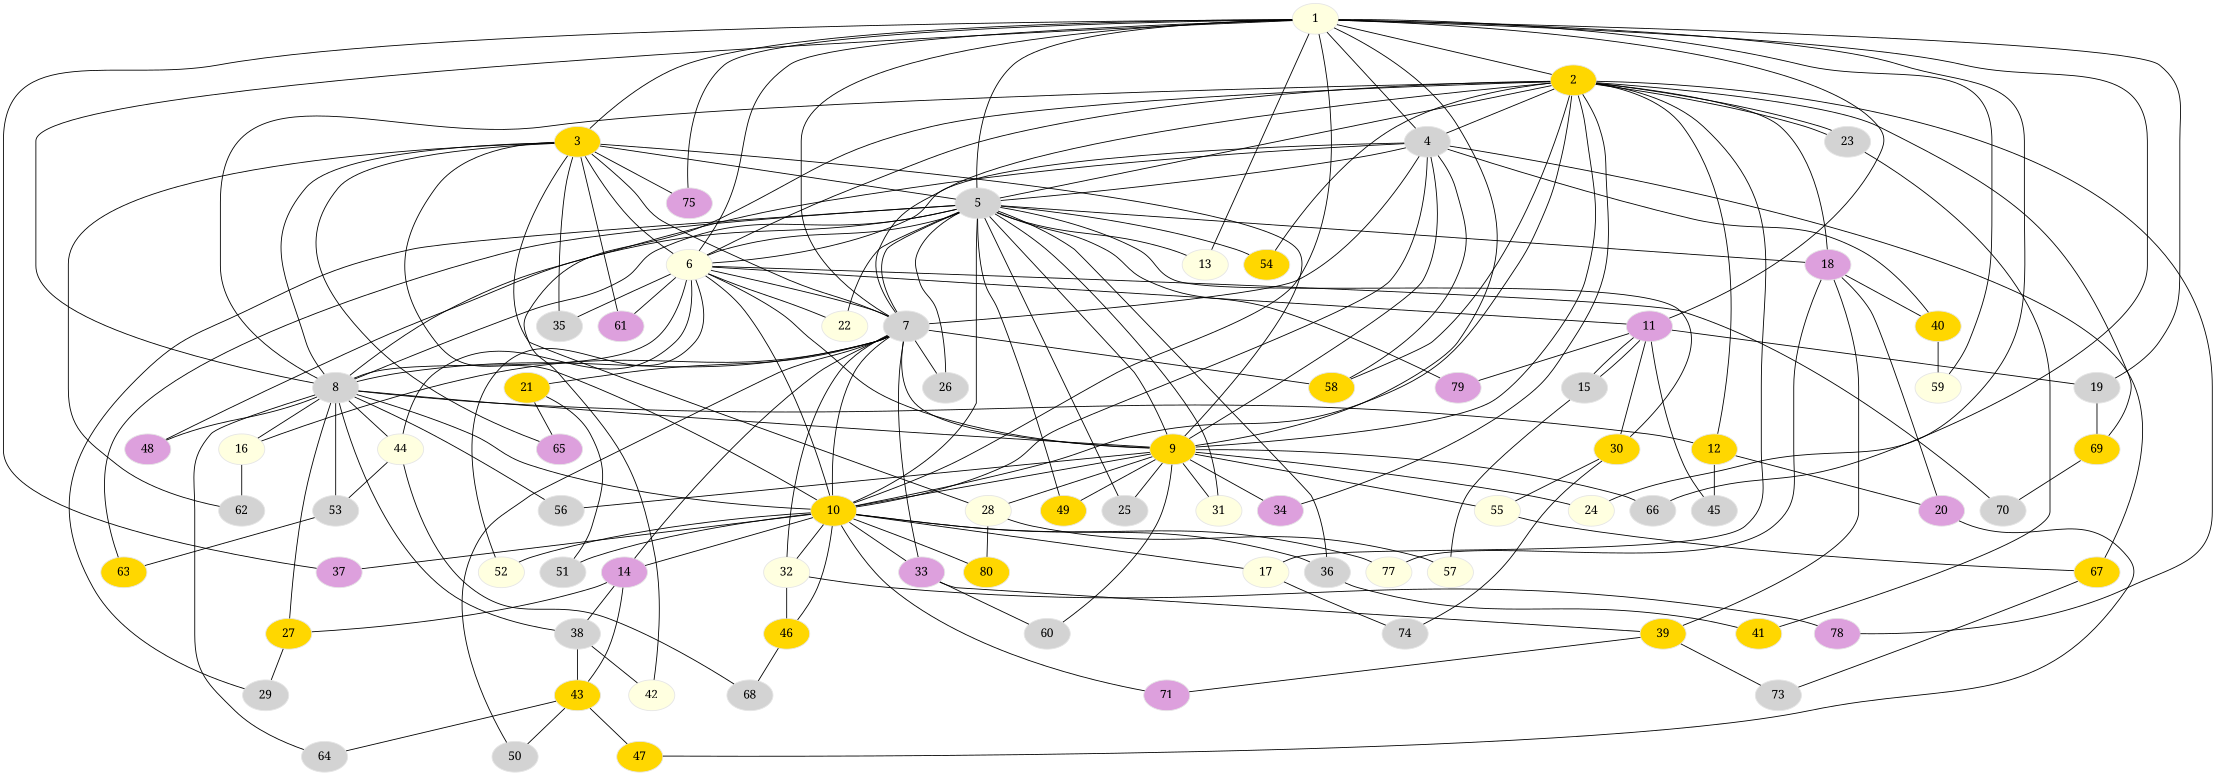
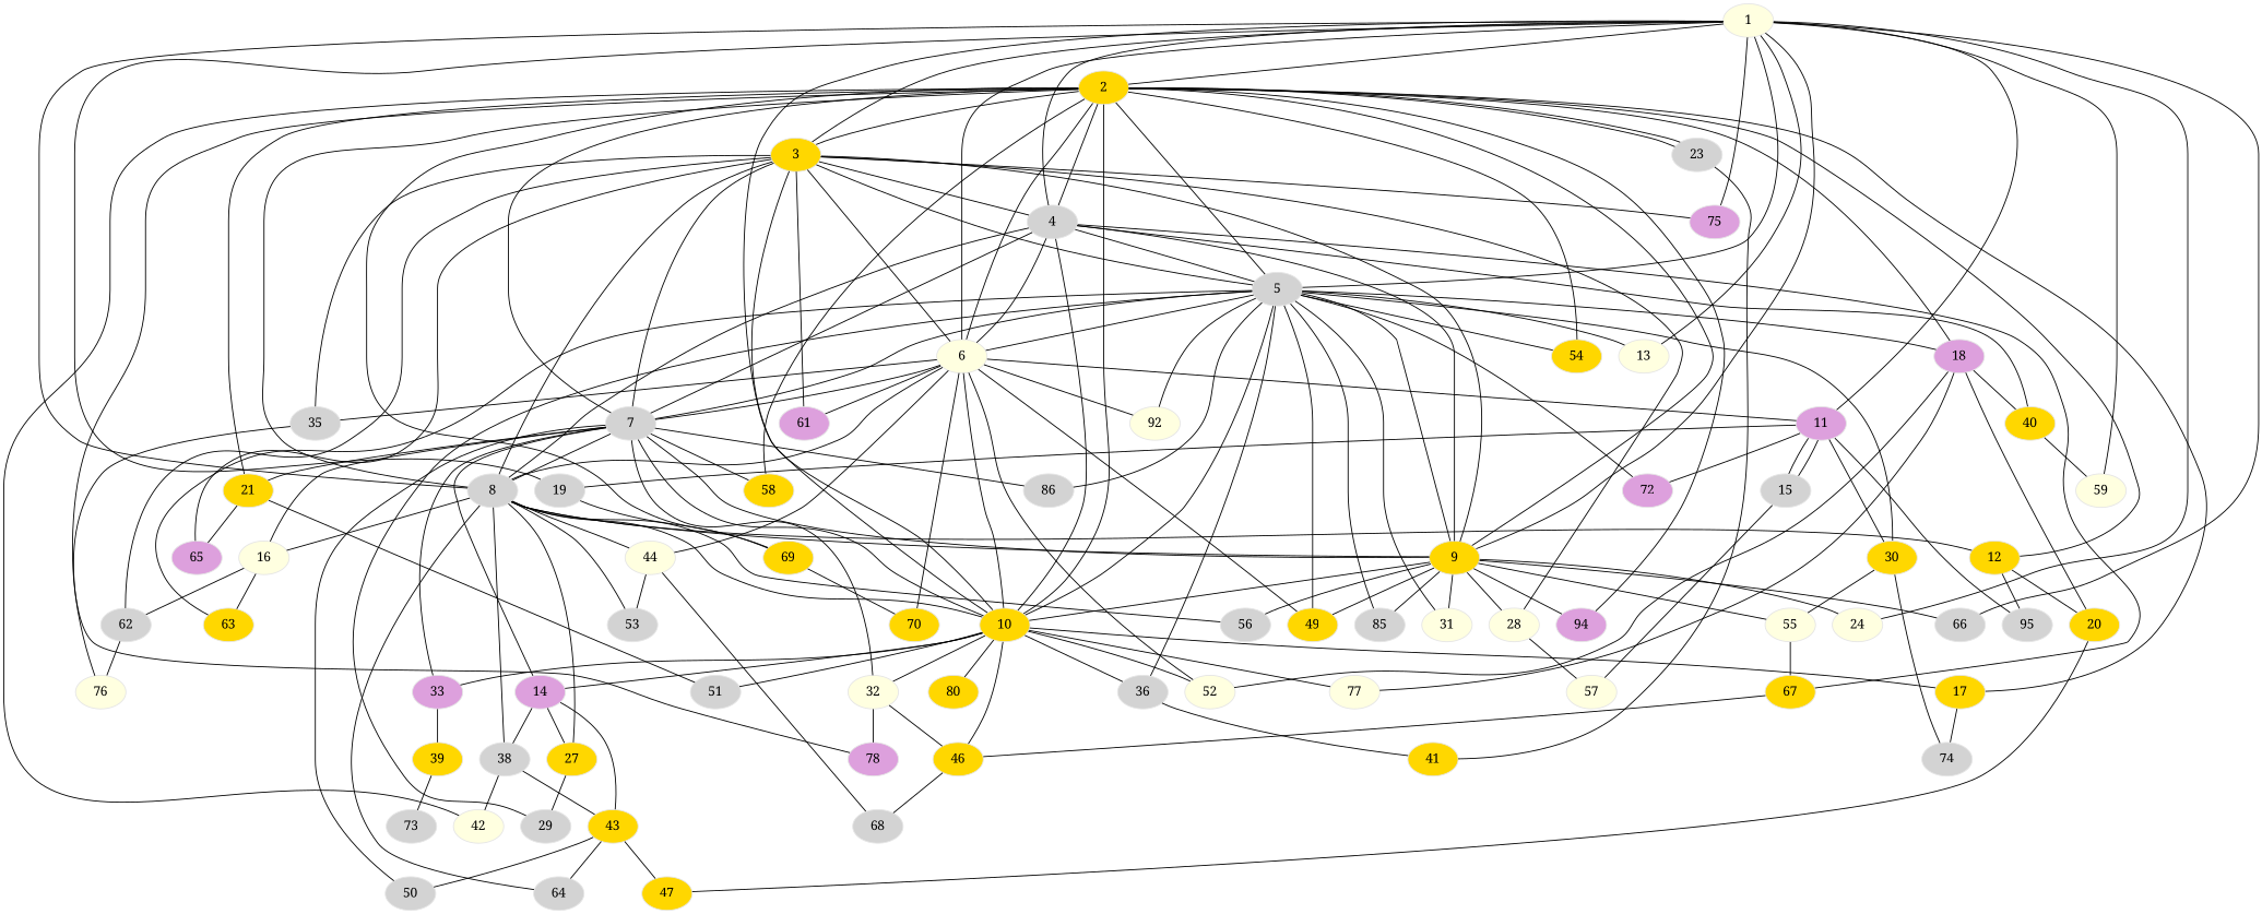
  graph {
    fontname="Noto Serif"
    node [color=gray90 fillcolor=lightgrey fontname="Noto Serif" style=filled]
    edge [fontname="Noto Serif"]
    1 [fillcolor=lightyellow]
    2 [fillcolor=gold]
    3 [fillcolor=gold]
    4
    5
    6 [fillcolor=lightyellow]
    7
    8
    9 [fillcolor=gold]
    10 [fillcolor=gold]
    11 [fillcolor=plum]
    13 [fillcolor=lightyellow]
    19
    24 [fillcolor=lightyellow]
-   37 [fillcolor=plum]
    59 [fillcolor=lightyellow]
    66
    75 [fillcolor=plum]
    12 [fillcolor=gold]
-   17 [fillcolor=lightyellow]
+   17 [fillcolor=gold]
    18 [fillcolor=plum]
    21 [fillcolor=gold]
    23
-   34 [fillcolor=plum]
+   34 [fillcolor=plum label=94]
    42 [fillcolor=lightyellow]
    54 [fillcolor=gold]
    58 [fillcolor=gold]
    69 [fillcolor=gold]
    78 [fillcolor=plum]
    28 [fillcolor=lightyellow]
    35
    61 [fillcolor=plum]
    62
    65 [fillcolor=plum]
    40 [fillcolor=gold]
    67 [fillcolor=gold]
-   22 [fillcolor=lightyellow]
-   25
-   26
+   22 [fillcolor=lightyellow label=92]
+   25 [label=85]
+   26 [label=86]
    29
    30 [fillcolor=gold]
    31 [fillcolor=lightyellow]
    36
-   48 [fillcolor=plum]
    49 [fillcolor=gold]
    63 [fillcolor=gold]
-   79 [fillcolor=plum]
+   79 [fillcolor=plum label=72]
    44 [fillcolor=lightyellow]
    52 [fillcolor=lightyellow]
-   70
+   70 [fillcolor=gold]
    14 [fillcolor=plum]
    16 [fillcolor=lightyellow]
    32 [fillcolor=lightyellow]
    33 [fillcolor=plum]
    50
    27 [fillcolor=gold]
    38
    53
    56
    64
    55 [fillcolor=lightyellow]
-   60
    46 [fillcolor=gold]
    51
-   71 [fillcolor=plum]
    77 [fillcolor=lightyellow]
    80 [fillcolor=gold]
    15
-   45
-   20 [fillcolor=plum]
+   45 [label=95]
+   20 [fillcolor=gold]
    74
    39 [fillcolor=gold]
    41 [fillcolor=gold]
    57 [fillcolor=lightyellow]
+   76 [fillcolor=lightyellow]
    73
    68
    43 [fillcolor=gold]
    47 [fillcolor=gold]
    1 -- 2
    1 -- 3
    1 -- 4
    1 -- 5
    1 -- 6
-   1 -- 7
    1 -- 8
    1 -- 9
    1 -- 10
    1 -- 11
    1 -- 13
    1 -- 19
    1 -- 24
-   1 -- 37
    1 -- 59
    1 -- 66
    1 -- 75
+   2 -- 3
    2 -- 4
    2 -- 5
    2 -- 6
    2 -- 7
    2 -- 8
    2 -- 9
    2 -- 10
    2 -- 12
    2 -- 17
    2 -- 18
+   2 -- 21
    2 -- 23
    2 -- 23
    2 -- 34
    2 -- 42
    2 -- 54
    2 -- 58
    2 -- 69
    2 -- 78
-   58 -- 4
+   3 -- 4
    3 -- 5
    3 -- 6
    3 -- 7
    3 -- 8
    3 -- 9
    3 -- 10
    3 -- 75
    3 -- 28
    3 -- 35
    3 -- 61
    3 -- 62
    3 -- 65
    4 -- 5
    4 -- 6
    4 -- 7
    4 -- 8
    4 -- 9
    4 -- 10
    4 -- 40
    4 -- 67
    5 -- 6
    5 -- 7
-   5 -- 8
    5 -- 9
    5 -- 10
    5 -- 13
    5 -- 18
    5 -- 54
    5 -- 22
    5 -- 25
    5 -- 26
    5 -- 29
    5 -- 30
    5 -- 31
    5 -- 36
-   5 -- 48
    5 -- 49
    5 -- 63
    5 -- 79
    6 -- 7
    6 -- 8
-   6 -- 9
+   6 -- 49
    6 -- 10
    6 -- 11
    6 -- 35
    6 -- 61
    6 -- 22
    6 -- 44
    6 -- 52
    6 -- 70
    7 -- 8
    7 -- 9
    7 -- 10
    7 -- 21
    7 -- 58
    7 -- 26
    7 -- 14
    7 -- 16
    7 -- 32
    7 -- 33
    7 -- 50
    8 -- 9
    8 -- 10
    8 -- 12
-   8 -- 48
    8 -- 44
    8 -- 16
    8 -- 27
    8 -- 38
    8 -- 53
    8 -- 56
    8 -- 64
    9 -- 10
    9 -- 24
    9 -- 66
    9 -- 34
    9 -- 28
    9 -- 25
    9 -- 31
    9 -- 49
    9 -- 56
    9 -- 55
-   9 -- 60
-   10 -- 37
    10 -- 17
    10 -- 36
    10 -- 52
    10 -- 14
    10 -- 32
    10 -- 33
    10 -- 46
    10 -- 51
-   10 -- 71
    10 -- 77
    10 -- 80
    11 -- 19
    11 -- 30
    11 -- 79
    11 -- 15
    11 -- 15
    11 -- 45
    19 -- 69
    12 -- 45
    12 -- 20
    17 -- 74
    18 -- 40
    18 -- 77
    18 -- 20
-   18 -- 39
+   18 -- 52
    21 -- 65
    21 -- 51
    23 -- 41
    69 -- 70
-   28 -- 80
    28 -- 57
+   35 -- 76
+   62 -- 76
    40 -- 59
-   67 -- 73
+   67 -- 46
    30 -- 55
    30 -- 74
    36 -- 41
    44 -- 53
    44 -- 68
    14 -- 27
    14 -- 38
    14 -- 43
    16 -- 62
-   53 -- 63
+   16 -- 63
    32 -- 78
    32 -- 46
-   33 -- 60
    33 -- 39
    27 -- 29
    38 -- 42
    38 -- 43
    55 -- 67
    46 -- 68
    15 -- 57
    20 -- 47
-   39 -- 71
    39 -- 73
    43 -- 50
    43 -- 64
    43 -- 47
  }
